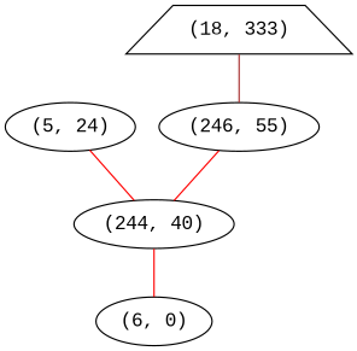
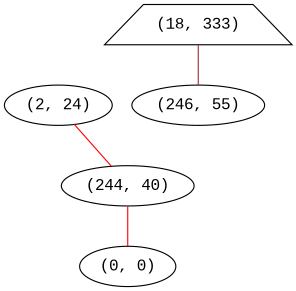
  graph {
    fontname="Liberation Mono"
    node [fontname="Liberation Mono" shape=ellipse]
    edge [color=red fontname="Liberation Mono" weight=1]
-   "(2, 24)" [label="(5, 24)"]
+   "(2, 24)"
    "(244, 40)"
-   "(0, 0)" [label="(6, 0)"]
+   "(0, 0)"
    n4 [label="(18, 333)" shape=trapezium]
    "(246, 55)"
    "(2, 24)" -- "(244, 40)"
    "(244, 40)" -- "(0, 0)" [weight=4]
    n4 -- "(246, 55)" [color=brown]
-   "(246, 55)" -- "(244, 40)"
  }
